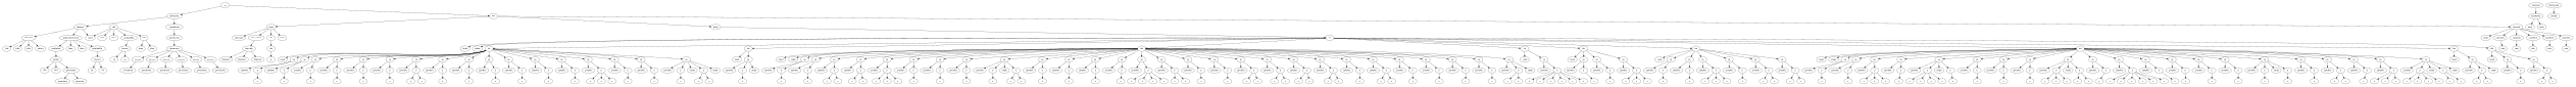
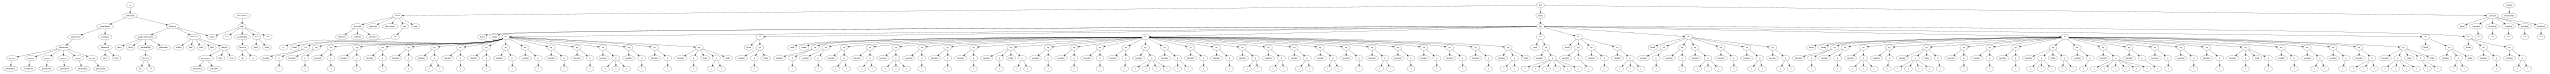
  digraph {
    fontname="Fira Sans"
    node [fontname="Fira Sans"]
    edge [fontname="Fira Sans"]
    n1 [label=TEI]
    n2 [label=teiHeader]
    n3 [label=text]
    n4 [label=fileDesc]
    n5 [label=profileDesc]
    n6 [label=front]
    n7 [label=body]
    n8 [label=castList]
    n9 [label=titleStmt]
    n10 [label=publicationStmt]
    n11 [label=name]
    n12 [label=particDesc]
    n13 [label=textClass]
    n14 [label=title]
    n15 [label=title]
    n16 [label=title]
    n17 [label=author]
    n18 [label=editor]
    n19 [label=publisher]
    n20 [label=idno]
    n21 [label=idno]
    n22 [label=availability]
+   n23 [label=sourceDesc]
    n24 [label=bibl]
    n25 [label=idno]
    n26 [label=idno]
    n27 [label=persName]
    n28 [label=forename]
    n29 [label=surname]
    n30 [label=licence]
    n31 [label=ab]
    n32 [label=ref]
    n33 [label=idno]
    n34 [label=idno]
    n35 [label=availability]
    n36 [label=bibl]
    n37 [label=licence]
    n38 [label=date]
    n39 [label=idno]
    n40 [label=ab]
    n41 [label=ref]
    n42 [label=listPerson]
    n43 [label=keywords]
    n44 [label=person]
    n45 [label=person]
    n46 [label=person]
    n47 [label=person]
    n48 [label=person]
    n49 [label=person]
    n50 [label=persName]
    n51 [label=persName]
    n52 [label=persName]
    n53 [label=persName]
    n54 [label=persName]
    n55 [label=persName]
    n56 [label=term]
    n57 [label=term]
    n58 [label=listChange]
    n59 [label=change]
    n60 [label=docTitle]
    n61 [label=docDate]
    n62 [label=docAuthor]
    n63 [label=div]
    n64 [label=note]
    n65 [label=div]
    n66 [label=titlePart]
    n67 [label=titlePart]
    n68 [label=titlePart]
    n69 [label=div]
    n70 [label=head]
    n71 [label=castItem]
    n72 [label=castItem]
    n73 [label=castItem]
    n74 [label=castItem]
    n75 [label=castItem]
    n76 [label=p]
    n77 [label=role]
    n78 [label=role]
    n79 [label=role]
    n80 [label=role]
    n81 [label=role]
    n82 [label=head]
    n83 [label=stage]
    n84 [label=div]
    n85 [label=div]
    n86 [label=div]
    n87 [label=div]
    n88 [label=div]
    n89 [label=div]
    n90 [label=div]
    n91 [label=div]
    n92 [label=div]
    n93 [label=head]
    n94 [label=sp]
    n95 [label=sp]
    n96 [label=sp]
    n97 [label=sp]
    n98 [label=sp]
    n99 [label=sp]
    n100 [label=sp]
    n101 [label=sp]
    n102 [label=sp]
    n103 [label=sp]
    n104 [label=sp]
    n105 [label=sp]
    n106 [label=sp]
    n107 [label=sp]
    n108 [label=sp]
    n109 [label=sp]
    n110 [label=sp]
    n111 [label=head]
    n112 [label=sp]
    n113 [label=head]
    n114 [label=stage]
    n115 [label=sp]
    n116 [label=sp]
    n117 [label=sp]
    n118 [label=sp]
    n119 [label=sp]
    n120 [label=sp]
    n121 [label=sp]
    n122 [label=sp]
    n123 [label=sp]
    n124 [label=sp]
    n125 [label=sp]
    n126 [label=sp]
    n127 [label=sp]
    n128 [label=sp]
    n129 [label=sp]
    n130 [label=sp]
    n131 [label=sp]
    n132 [label=sp]
    n133 [label=sp]
    n134 [label=sp]
    n135 [label=sp]
    n136 [label=sp]
    n137 [label=sp]
    n138 [label=sp]
    n139 [label=sp]
    n140 [label=sp]
    n141 [label=sp]
    n142 [label=sp]
    n143 [label=head]
    n144 [label=sp]
    n145 [label=head]
    n146 [label=sp]
    n147 [label=sp]
    n148 [label=sp]
    n149 [label=head]
    n150 [label=sp]
    n151 [label=sp]
    n152 [label=sp]
    n153 [label=sp]
    n154 [label=sp]
    n155 [label=sp]
    n156 [label=head]
    n157 [label=stage]
    n158 [label=sp]
    n159 [label=sp]
    n160 [label=sp]
    n161 [label=sp]
    n162 [label=sp]
    n163 [label=sp]
    n164 [label=sp]
    n165 [label=sp]
    n166 [label=sp]
    n167 [label=sp]
    n168 [label=sp]
    n169 [label=sp]
    n170 [label=sp]
    n171 [label=sp]
    n172 [label=sp]
    n173 [label=sp]
    n174 [label=sp]
    n175 [label=sp]
    n176 [label=sp]
    n177 [label=sp]
    n178 [label=sp]
    n179 [label=head]
    n180 [label=sp]
    n181 [label=head]
    n182 [label=sp]
    n183 [label=sp]
    n184 [label=speaker]
    n185 [label=p]
    n186 [label=speaker]
    n187 [label=p]
    n188 [label=speaker]
    n189 [label=p]
    n190 [label=speaker]
    n191 [label=p]
    n192 [label=speaker]
    n193 [label=p]
    n194 [label=speaker]
    n195 [label=p]
    n196 [label=speaker]
    n197 [label=p]
    n198 [label=speaker]
    n199 [label=p]
    n200 [label=speaker]
    n201 [label=p]
    n202 [label=speaker]
    n203 [label=p]
    n204 [label=speaker]
    n205 [label=p]
    n206 [label=speaker]
    n207 [label=p]
    n208 [label=speaker]
    n209 [label=p]
    n210 [label=speaker]
    n211 [label=p]
    n212 [label=speaker]
    n213 [label=p]
    n214 [label=speaker]
    n215 [label=p]
    n216 [label=speaker]
    n217 [label=p]
    n218 [label=stage]
    n219 [label=p]
    n220 [label=stage]
    n221 [label=s]
    n222 [label=s]
    n223 [label=s]
    n224 [label=s]
    n225 [label=s]
    n226 [label=s]
    n227 [label=s]
    n228 [label=s]
    n229 [label=s]
    n230 [label=s]
    n231 [label=s]
    n232 [label=s]
    n233 [label=s]
    n234 [label=s]
    n235 [label=s]
    n236 [label=s]
    n237 [label=s]
    n238 [label=s]
    n239 [label=s]
    n240 [label=s]
    n241 [label=s]
    n242 [label=s]
    n243 [label=speaker]
    n244 [label=p]
    n245 [label=stage]
    n246 [label=s]
    n247 [label=speaker]
    n248 [label=p]
    n249 [label=speaker]
    n250 [label=p]
    n251 [label=speaker]
    n252 [label=p]
    n253 [label=speaker]
    n254 [label=p]
    n255 [label=speaker]
    n256 [label=p]
    n257 [label=speaker]
    n258 [label=p]
    n259 [label=speaker]
    n260 [label=p]
    n261 [label=speaker]
    n262 [label=p]
    n263 [label=speaker]
    n264 [label=p]
    n265 [label=stage]
    n266 [label=p]
    n267 [label=speaker]
    n268 [label=p]
    n269 [label=speaker]
    n270 [label=p]
    n271 [label=speaker]
    n272 [label=p]
    n273 [label=speaker]
    n274 [label=p]
    n275 [label=speaker]
    n276 [label=p]
    n277 [label=speaker]
    n278 [label=p]
    n279 [label=speaker]
    n280 [label=p]
    n281 [label=speaker]
    n282 [label=p]
    n283 [label=speaker]
    n284 [label=p]
    n285 [label=speaker]
    n286 [label=p]
    n287 [label=speaker]
    n288 [label=p]
    n289 [label=speaker]
    n290 [label=p]
    n291 [label=speaker]
    n292 [label=p]
    n293 [label=speaker]
    n294 [label=p]
    n295 [label=speaker]
    n296 [label=p]
    n297 [label=speaker]
    n298 [label=p]
    n299 [label=speaker]
    n300 [label=p]
    n301 [label=speaker]
    n302 [label=p]
    n303 [label=speaker]
    n304 [label=p]
    n305 [label=stage]
    n306 [label=s]
    n307 [label=s]
    n308 [label=s]
    n309 [label=s]
    n310 [label=s]
    n311 [label=s]
    n312 [label=s]
    n313 [label=s]
    n314 [label=s]
    n315 [label=s]
    n316 [label=s]
    n317 [label=s]
    n318 [label=s]
    n319 [label=s]
    n320 [label=s]
    n321 [label=s]
    n322 [label=s]
    n323 [label=s]
    n324 [label=s]
    n325 [label=s]
    n326 [label=s]
    n327 [label=s]
    n328 [label=s]
    n329 [label=s]
    n330 [label=s]
    n331 [label=s]
    n332 [label=s]
    n333 [label=s]
    n334 [label=s]
    n335 [label=s]
    n336 [label=s]
    n337 [label=s]
    n338 [label=s]
    n339 [label=s]
    n340 [label=s]
    n341 [label=s]
    n342 [label=s]
    n343 [label=s]
    n344 [label=s]
    n345 [label=s]
    n346 [label=s]
    n347 [label=s]
    n348 [label=s]
    n349 [label=s]
    n350 [label=speaker]
    n351 [label=p]
    n352 [label=s]
    n353 [label=s]
    n354 [label=s]
    n355 [label=s]
    n356 [label=s]
    n357 [label=s]
    n358 [label=speaker]
    n359 [label=p]
    n360 [label=speaker]
    n361 [label=p]
    n362 [label=speaker]
    n363 [label=p]
    n364 [label=s]
    n365 [label=s]
    n366 [label=s]
    n367 [label=s]
    n368 [label=s]
    n369 [label=speaker]
    n370 [label=p]
    n371 [label=speaker]
    n372 [label=p]
    n373 [label=speaker]
    n374 [label=p]
    n375 [label=speaker]
    n376 [label=p]
    n377 [label=speaker]
    n378 [label=p]
    n379 [label=speaker]
    n380 [label=p]
    n381 [label=s]
    n382 [label=s]
    n383 [label=s]
    n384 [label=s]
    n385 [label=s]
    n386 [label=s]
    n387 [label=s]
    n388 [label=s]
    n389 [label=s]
    n390 [label=s]
    n391 [label=speaker]
    n392 [label=p]
    n393 [label=speaker]
    n394 [label=p]
    n395 [label=speaker]
    n396 [label=p]
    n397 [label=speaker]
    n398 [label=p]
    n399 [label=speaker]
    n400 [label=p]
    n401 [label=stage]
    n402 [label=p]
    n403 [label=speaker]
    n404 [label=p]
    n405 [label=speaker]
    n406 [label=p]
    n407 [label=speaker]
    n408 [label=p]
    n409 [label=speaker]
    n410 [label=p]
    n411 [label=stage]
    n412 [label=p]
    n413 [label=speaker]
    n414 [label=p]
    n415 [label=speaker]
    n416 [label=p]
    n417 [label=speaker]
    n418 [label=p]
    n419 [label=speaker]
    n420 [label=p]
    n421 [label=speaker]
    n422 [label=p]
    n423 [label=speaker]
    n424 [label=p]
    n425 [label=speaker]
    n426 [label=p]
    n427 [label=stage]
    n428 [label=p]
    n429 [label=speaker]
    n430 [label=p]
    n431 [label=speaker]
    n432 [label=p]
    n433 [label=speaker]
    n434 [label=p]
    n435 [label=speaker]
    n436 [label=p]
    n437 [label=speaker]
    n438 [label=p]
    n439 [label=stage]
    n440 [label=p]
    n441 [label=stage]
    n442 [label=s]
    n443 [label=s]
    n444 [label=s]
    n445 [label=s]
    n446 [label=s]
    n447 [label=s]
    n448 [label=s]
    n449 [label=s]
    n450 [label=s]
    n451 [label=s]
    n452 [label=s]
    n453 [label=s]
    n454 [label=s]
    n455 [label=s]
    n456 [label=s]
    n457 [label=s]
    n458 [label=s]
    n459 [label=s]
    n460 [label=s]
    n461 [label=s]
    n462 [label=s]
    n463 [label=s]
    n464 [label=s]
    n465 [label=s]
    n466 [label=s]
    n467 [label=s]
    n468 [label=s]
    n469 [label=s]
    n470 [label=s]
    n471 [label=s]
    n472 [label=s]
    n473 [label=s]
    n474 [label=s]
    n475 [label=s]
    n476 [label=s]
    n477 [label=s]
    n478 [label=s]
    n479 [label=s]
    n480 [label=s]
    n481 [label=s]
    n482 [label=s]
    n483 [label=s]
    n484 [label=s]
    n485 [label=s]
    n486 [label=s]
    n487 [label=speaker]
    n488 [label=p]
    n489 [label=stage]
    n490 [label=s]
    n491 [label=s]
    n492 [label=speaker]
    n493 [label=p]
    n494 [label=speaker]
    n495 [label=p]
    n496 [label=s]
    n497 [label=s]
    n498 [label=s]
    n1 -> n2
-   n1 -> n3
    n2 -> n4
    n2 -> n5
    n3 -> n6
    n3 -> n7
    n3 -> n8
    n4 -> n9
    n4 -> n10
    n4 -> n11
    n5 -> n12
-   n62 -> n60
+   n5 -> n13
+   n6 -> n60
    n6 -> n61
    n6 -> n62
    n6 -> n63
    n6 -> n64
    n7 -> n65
    n8 -> n70
    n8 -> n71
    n8 -> n72
    n8 -> n73
    n8 -> n74
    n8 -> n75
    n9 -> n14
    n9 -> n15
    n9 -> n16
-   n19 -> n17
+   n9 -> n17
    n9 -> n18
    n10 -> n19
    n10 -> n20
    n10 -> n21
    n10 -> n22
    n12 -> n42
    n13 -> n43
    n17 -> n25
    n17 -> n26
    n17 -> n27
    n22 -> n30
+   n23 -> n24
    n24 -> n11
    n24 -> n33
    n24 -> n34
    n24 -> n35
    n24 -> n36
    n27 -> n28
    n27 -> n29
    n30 -> n31
    n30 -> n32
    n35 -> n37
    n36 -> n38
    n36 -> n39
    n37 -> n40
    n37 -> n41
    n42 -> n44
    n42 -> n45
    n42 -> n46
    n42 -> n47
    n42 -> n48
    n42 -> n49
    n43 -> n56
    n43 -> n57
    n44 -> n50
    n45 -> n51
    n46 -> n52
    n47 -> n53
    n48 -> n54
    n49 -> n55
-   n58 -> n59
+   n59 -> n58
    n60 -> n66
    n60 -> n67
    n60 -> n68
    n63 -> n69
    n65 -> n82
    n65 -> n83
    n65 -> n84
    n65 -> n85
    n65 -> n86
    n65 -> n87
    n65 -> n88
    n65 -> n89
    n65 -> n90
    n65 -> n91
    n65 -> n92
    n69 -> n76
    n71 -> n77
    n72 -> n78
    n73 -> n79
    n74 -> n80
    n75 -> n81
    n84 -> n93
    n84 -> n94
    n84 -> n95
    n84 -> n96
    n84 -> n97
    n84 -> n98
    n84 -> n99
    n84 -> n100
    n84 -> n101
    n84 -> n102
    n84 -> n103
    n84 -> n104
    n84 -> n105
    n84 -> n106
    n84 -> n107
    n84 -> n108
    n84 -> n109
    n84 -> n110
    n85 -> n111
    n85 -> n112
    n86 -> n113
    n86 -> n114
    n86 -> n115
    n86 -> n116
    n86 -> n117
    n86 -> n118
    n86 -> n119
    n86 -> n120
    n86 -> n121
    n86 -> n122
    n86 -> n123
    n86 -> n124
    n86 -> n125
    n86 -> n126
    n86 -> n127
    n86 -> n128
    n86 -> n129
    n86 -> n130
    n86 -> n131
    n86 -> n132
    n86 -> n133
    n86 -> n134
    n86 -> n135
    n86 -> n136
    n86 -> n137
    n86 -> n138
    n86 -> n139
    n86 -> n140
    n86 -> n141
    n86 -> n142
    n87 -> n143
    n87 -> n144
    n88 -> n145
    n88 -> n146
    n88 -> n147
    n88 -> n148
    n89 -> n149
    n89 -> n150
    n89 -> n151
    n89 -> n152
    n89 -> n153
    n89 -> n154
    n89 -> n155
    n90 -> n156
    n90 -> n157
    n90 -> n158
    n90 -> n159
    n90 -> n160
    n90 -> n161
    n90 -> n162
    n90 -> n163
    n90 -> n164
    n90 -> n165
    n90 -> n166
    n90 -> n167
    n90 -> n168
    n90 -> n169
    n90 -> n170
    n90 -> n171
    n90 -> n172
    n90 -> n173
    n90 -> n174
    n90 -> n175
    n90 -> n176
    n90 -> n177
    n90 -> n178
    n91 -> n179
    n91 -> n180
    n92 -> n181
    n92 -> n182
    n92 -> n183
    n94 -> n184
    n94 -> n185
    n95 -> n186
    n95 -> n187
    n96 -> n188
    n96 -> n189
    n97 -> n190
    n97 -> n191
    n98 -> n192
    n98 -> n193
    n99 -> n194
    n99 -> n195
    n100 -> n196
    n100 -> n197
    n101 -> n198
    n101 -> n199
    n102 -> n200
    n102 -> n201
    n103 -> n202
    n103 -> n203
    n104 -> n204
    n104 -> n205
    n105 -> n206
    n105 -> n207
    n106 -> n208
    n106 -> n209
    n107 -> n210
    n107 -> n211
    n108 -> n212
    n108 -> n213
    n109 -> n214
    n109 -> n215
    n110 -> n216
    n110 -> n217
    n110 -> n218
    n110 -> n219
    n110 -> n220
    n112 -> n243
    n112 -> n244
    n112 -> n245
    n115 -> n247
    n115 -> n248
    n116 -> n249
    n116 -> n250
    n117 -> n251
    n117 -> n252
    n118 -> n253
    n118 -> n254
    n119 -> n255
    n119 -> n256
    n120 -> n257
    n120 -> n258
    n121 -> n259
    n121 -> n260
    n122 -> n261
    n122 -> n262
    n123 -> n263
    n123 -> n264
    n123 -> n265
    n123 -> n266
    n124 -> n267
    n124 -> n268
    n125 -> n269
    n125 -> n270
    n126 -> n271
    n126 -> n272
    n127 -> n273
    n127 -> n274
    n128 -> n275
    n128 -> n276
    n129 -> n277
    n129 -> n278
    n130 -> n279
    n130 -> n280
    n131 -> n281
    n131 -> n282
    n132 -> n283
    n132 -> n284
    n133 -> n285
    n133 -> n286
    n134 -> n287
    n134 -> n288
    n135 -> n289
    n135 -> n290
    n136 -> n291
    n136 -> n292
    n137 -> n293
    n137 -> n294
    n138 -> n295
    n138 -> n296
    n139 -> n297
    n139 -> n298
    n140 -> n299
    n140 -> n300
    n141 -> n301
    n141 -> n302
    n142 -> n303
    n142 -> n304
    n142 -> n305
    n144 -> n350
    n144 -> n351
    n146 -> n358
    n146 -> n359
    n147 -> n360
    n147 -> n361
    n148 -> n362
    n148 -> n363
    n150 -> n369
    n150 -> n370
    n151 -> n371
    n151 -> n372
    n152 -> n373
    n152 -> n374
    n153 -> n375
    n153 -> n376
    n154 -> n377
    n154 -> n378
    n155 -> n379
    n155 -> n380
    n158 -> n391
    n158 -> n392
    n159 -> n393
    n159 -> n394
    n160 -> n395
    n160 -> n396
    n161 -> n397
    n161 -> n398
    n162 -> n399
    n162 -> n400
    n162 -> n401
    n162 -> n402
    n163 -> n403
    n163 -> n404
    n164 -> n405
    n164 -> n406
    n165 -> n407
    n165 -> n408
    n166 -> n409
    n166 -> n410
    n166 -> n411
    n166 -> n412
    n167 -> n413
    n167 -> n414
    n168 -> n415
    n168 -> n416
    n169 -> n417
    n169 -> n418
    n170 -> n419
    n170 -> n420
    n171 -> n421
    n171 -> n422
    n172 -> n423
    n172 -> n424
    n173 -> n425
    n173 -> n426
    n173 -> n427
    n173 -> n428
    n174 -> n429
    n174 -> n430
    n175 -> n431
    n175 -> n432
    n176 -> n433
    n176 -> n434
    n177 -> n435
    n177 -> n436
    n178 -> n437
    n178 -> n438
    n178 -> n439
    n178 -> n440
    n178 -> n441
    n180 -> n487
    n180 -> n488
    n180 -> n489
    n182 -> n492
    n182 -> n493
    n183 -> n494
    n183 -> n495
    n185 -> n221
    n187 -> n222
    n189 -> n223
    n191 -> n224
    n193 -> n225
    n195 -> n226
    n197 -> n227
    n197 -> n228
    n199 -> n229
    n201 -> n230
    n203 -> n231
    n205 -> n232
    n207 -> n233
    n209 -> n234
    n211 -> n235
    n211 -> n236
    n211 -> n237
    n213 -> n238
    n215 -> n239
    n217 -> n240
    n219 -> n241
    n219 -> n242
    n244 -> n246
    n248 -> n306
    n250 -> n307
    n252 -> n308
    n252 -> n309
    n254 -> n310
    n254 -> n311
    n256 -> n312
    n256 -> n313
    n256 -> n314
    n258 -> n315
    n260 -> n316
    n262 -> n317
    n264 -> n318
    n266 -> n319
    n266 -> n320
    n268 -> n321
    n270 -> n322
    n272 -> n323
    n274 -> n324
    n276 -> n325
    n276 -> n326
    n276 -> n327
    n276 -> n328
    n278 -> n329
    n278 -> n330
    n280 -> n331
    n282 -> n332
    n284 -> n333
    n284 -> n334
    n286 -> n335
    n286 -> n336
    n288 -> n337
    n288 -> n338
    n290 -> n339
    n290 -> n340
    n292 -> n341
    n294 -> n342
    n294 -> n343
    n296 -> n344
    n298 -> n345
    n300 -> n346
    n302 -> n347
    n304 -> n348
    n304 -> n349
    n351 -> n352
    n351 -> n353
    n351 -> n354
    n351 -> n355
    n351 -> n356
    n351 -> n357
    n359 -> n364
    n361 -> n365
    n363 -> n366
    n363 -> n367
    n363 -> n368
    n370 -> n381
    n372 -> n382
    n374 -> n383
    n374 -> n384
    n374 -> n385
    n376 -> n386
    n378 -> n387
    n378 -> n388
    n380 -> n389
    n380 -> n390
    n392 -> n442
    n394 -> n443
    n396 -> n444
    n396 -> n445
    n396 -> n446
    n398 -> n447
    n400 -> n448
    n400 -> n449
    n400 -> n450
    n400 -> n451
    n402 -> n452
    n404 -> n453
    n406 -> n454
    n408 -> n455
    n410 -> n456
    n410 -> n457
    n410 -> n458
    n412 -> n459
    n412 -> n460
    n414 -> n461
    n416 -> n462
    n416 -> n463
    n416 -> n464
    n416 -> n465
    n416 -> n466
    n416 -> n467
    n418 -> n468
    n420 -> n469
    n422 -> n470
    n424 -> n471
    n426 -> n472
    n428 -> n473
    n430 -> n474
    n432 -> n475
    n432 -> n476
    n434 -> n477
    n436 -> n478
    n436 -> n479
    n436 -> n480
    n438 -> n481
    n438 -> n482
    n438 -> n483
    n438 -> n484
    n440 -> n485
    n440 -> n486
    n488 -> n490
    n488 -> n491
    n493 -> n496
    n495 -> n497
    n495 -> n498
  }
